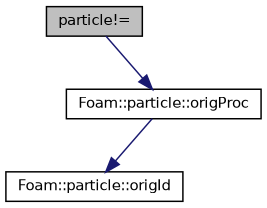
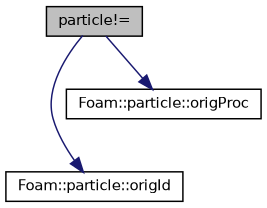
  digraph {
    rankdir=TB
    node [color=black fontname=Helvetica fontsize=10 shape=record]
    edge [color=midnightblue fontname=Helvetica fontsize=10 labelfontname=Helvetica labelfontsize=10 style=solid]
    n1 [fillcolor=grey75 fontcolor=black height=0.2 label="particle!=" style=filled width=0.4]
    n2 [height=0.2 label="Foam::particle::origId" width=0.4]
    n3 [height=0.2 label="Foam::particle::origProc" width=0.4]
-   n3 -> n2
+   n1 -> n2
    n1 -> n3
  }
